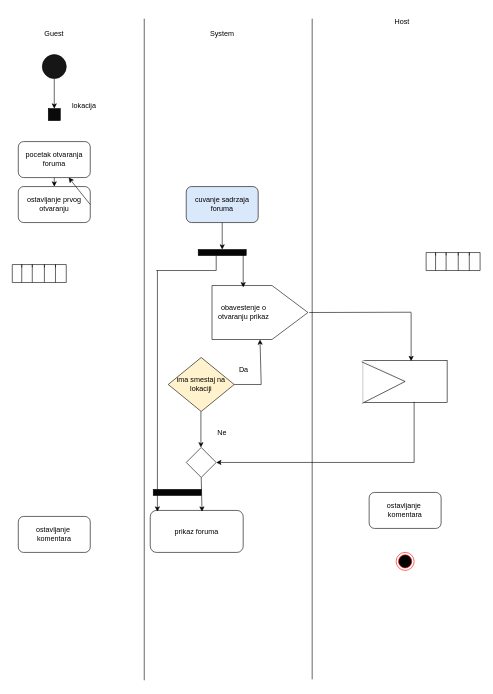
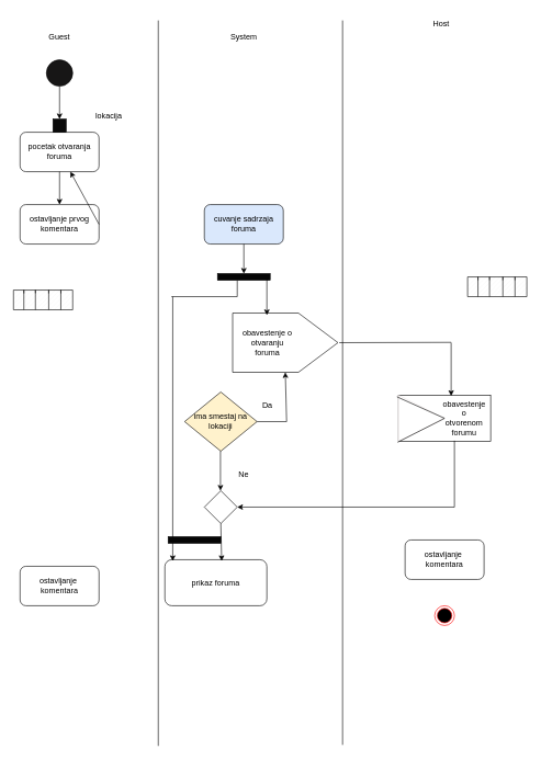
  <mxCell id="0" />
  <mxCell id="1" parent="0" />
  <mxCell id="2" value="" style="endArrow=none;html=1;rounded=0;" edge="1" parent="1"><mxGeometry width="50" height="50" relative="1" as="geometry"><mxPoint x="240" y="1133.2" as="sourcePoint" /><mxPoint x="240" as="targetPoint" y="30" /></mxGeometry></mxCell>
  <mxCell id="3" value="" style="endArrow=none;html=1;rounded=0;" edge="1" parent="1"><mxGeometry width="50" height="50" relative="1" as="geometry"><mxPoint x="520" y="1131.6" as="sourcePoint" /><mxPoint x="520" as="targetPoint" y="30" /></mxGeometry></mxCell>
  <mxCell id="4" value="Guest" style="text;html=1;align=center;verticalAlign=middle;whiteSpace=wrap;rounded=0;" vertex="1" parent="1"><mxGeometry x="60" y="40" width="60" height="30" as="geometry" /></mxCell>
  <mxCell id="5" value="Host" style="text;html=1;align=center;verticalAlign=middle;whiteSpace=wrap;rounded=0;" vertex="1" parent="1"><mxGeometry x="640" y="20" width="60" height="30" as="geometry" /></mxCell>
  <mxCell id="6" value="System" style="text;html=1;align=center;verticalAlign=middle;whiteSpace=wrap;rounded=0;" vertex="1" parent="1"><mxGeometry x="340" y="40" width="60" height="30" as="geometry" /></mxCell>
  <mxCell id="7" value="" style="ellipse;whiteSpace=wrap;html=1;aspect=fixed;fillColor=#171616;" vertex="1" parent="1"><mxGeometry x="70" y="90" width="40" height="40" as="geometry" /></mxCell>
- <mxCell id="8" value="pocetak otvaranja foruma" style="rounded=1;whiteSpace=wrap;html=1;" vertex="1" parent="1"><mxGeometry x="30" y="235" width="120" height="60" as="geometry" /></mxCell>
+ <mxCell id="8" value="pocetak otvaranja foruma" style="rounded=1;whiteSpace=wrap;html=1;" vertex="1" parent="1"><mxGeometry x="30" y="200" width="120" height="60" as="geometry" /></mxCell>
  <mxCell id="9" value="" style="endArrow=classic;html=1;rounded=0;" edge="1" parent="1" target="10"><mxGeometry width="50" height="50" relative="1" as="geometry"><mxPoint x="90" y="130" as="sourcePoint" /><mxPoint x="90" y="180" as="targetPoint" /></mxGeometry></mxCell>
  <mxCell id="10" value="" style="rounded=0;whiteSpace=wrap;html=1;fillColor=#0a0a0a;" vertex="1" parent="1"><mxGeometry x="80" y="180" width="20" height="20" as="geometry" /></mxCell>
- <mxCell id="11" value="lokacija" style="text;html=1;align=center;verticalAlign=middle;whiteSpace=wrap;rounded=0;" vertex="1" parent="1"><mxGeometry x="110" y="160" width="60" height="30" as="geometry" /></mxCell>
+ <mxCell id="11" value="lokacija" style="text;html=1;align=center;verticalAlign=middle;whiteSpace=wrap;rounded=0;" vertex="1" parent="1"><mxGeometry x="135" y="160" width="60" height="30" as="geometry" /></mxCell>
  <mxCell id="12" value="" style="endArrow=classic;html=1;rounded=0;exitX=0.5;exitY=1;exitDx=0;exitDy=0;" edge="1" parent="1" source="8"><mxGeometry width="50" height="50" relative="1" as="geometry"><mxPoint x="360" y="280" as="sourcePoint" /><mxPoint x="90" y="310" as="targetPoint" /></mxGeometry></mxCell>
  <mxCell id="13" value="" style="shape=offPageConnector;whiteSpace=wrap;html=1;rotation=-90;" vertex="1" parent="1"><mxGeometry x="388" y="440" width="90" height="160" as="geometry" /></mxCell>
- <mxCell id="14" value="&lt;div&gt;obavestenje o otvaranju prikaz&lt;/div&gt;" style="text;html=1;align=center;verticalAlign=middle;whiteSpace=wrap;rounded=0;" vertex="1" parent="1"><mxGeometry x="360.5" y="490" width="90" height="60" as="geometry" /></mxCell>
+ <mxCell id="14" value="&lt;div&gt;obavestenje o otvaranju foruma&lt;/div&gt;" style="text;html=1;align=center;verticalAlign=middle;whiteSpace=wrap;rounded=0;" vertex="1" parent="1"><mxGeometry x="360.5" y="490" width="90" height="60" as="geometry" /></mxCell>
  <mxCell id="15" value="" style="ellipse;html=1;shape=endState;fillColor=#000000;strokeColor=#ff0000;" vertex="1" parent="1"><mxGeometry x="660" y="920" width="30" height="30" as="geometry" /></mxCell>
  <mxCell id="16" value="" style="group" vertex="1" connectable="0" parent="1"><mxGeometry x="605" y="600" width="140" height="70" as="geometry" /></mxCell>
  <mxCell id="17" value="" style="rounded=0;whiteSpace=wrap;html=1;container=0;" vertex="1" parent="16"><mxGeometry width="140" height="70" as="geometry" /></mxCell>
  <mxCell id="18" value="" style="triangle;whiteSpace=wrap;html=1;strokeColor=#ebe5e5;container=0;" vertex="1" parent="16"><mxGeometry width="70" height="70" as="geometry" /></mxCell>
  <mxCell id="19" value="" style="endArrow=none;html=1;rounded=0;entryX=-0.033;entryY=0.033;entryDx=0;entryDy=0;entryPerimeter=0;exitX=1;exitY=0.5;exitDx=0;exitDy=0;" edge="1" parent="16" source="18" target="18"><mxGeometry width="50" height="50" relative="1" as="geometry"><mxPoint x="46.667" y="70" as="sourcePoint" /><mxPoint x="105" y="11.667" as="targetPoint" /></mxGeometry></mxCell>
  <mxCell id="20" value="" style="endArrow=none;html=1;rounded=0;entryX=1;entryY=0.5;entryDx=0;entryDy=0;exitX=-0.02;exitY=1.02;exitDx=0;exitDy=0;exitPerimeter=0;" edge="1" parent="16" source="18" target="18"><mxGeometry width="50" height="50" relative="1" as="geometry"><mxPoint x="46.667" y="70" as="sourcePoint" /><mxPoint x="105" y="11.667" as="targetPoint" /></mxGeometry></mxCell>
+ <mxCell id="21" value="obavestenje o otvorenom forumu" style="text;html=1;align=center;verticalAlign=middle;whiteSpace=wrap;rounded=0;" vertex="1" parent="16"><mxGeometry x="70" y="20" width="60" height="30" as="geometry" /></mxCell>
  <mxCell id="22" value="ima smestaj na lokaciji" style="rhombus;whiteSpace=wrap;html=1;fillColor=#fff2cc;" vertex="1" parent="1"><mxGeometry x="280" y="595" width="110" height="90" as="geometry" /></mxCell>
  <mxCell id="23" value="" style="endArrow=classic;html=1;rounded=0;entryX=0.5;entryY=0;entryDx=0;entryDy=0;" edge="1" parent="1"><mxGeometry width="50" height="50" relative="1" as="geometry"><mxPoint x="334.5" y="685" as="sourcePoint" /><mxPoint x="334.5" y="745" as="targetPoint" /></mxGeometry></mxCell>
  <mxCell id="24" value="Da" style="text;html=1;align=center;verticalAlign=middle;whiteSpace=wrap;rounded=0;" vertex="1" parent="1"><mxGeometry x="375.5" y="600" width="60" height="30" as="geometry" /></mxCell>
  <mxCell id="25" value="Ne" style="text;html=1;align=center;verticalAlign=middle;whiteSpace=wrap;rounded=0;" vertex="1" parent="1"><mxGeometry x="340" y="705" width="60" height="30" as="geometry" /></mxCell>
- <mxCell id="26" value="ostavljanje prvog otvaranju" style="rounded=1;whiteSpace=wrap;html=1;" vertex="1" parent="1"><mxGeometry x="30" y="310" width="120" height="60" as="geometry" /></mxCell>
+ <mxCell id="26" value="ostavljanje prvog komentara" style="rounded=1;whiteSpace=wrap;html=1;" vertex="1" parent="1"><mxGeometry x="30" y="310" width="120" height="60" as="geometry" /></mxCell>
  <mxCell id="27" value="" style="endArrow=none;html=1;rounded=0;entryX=1;entryY=0.5;entryDx=0;entryDy=0;" edge="1" parent="1" target="22"><mxGeometry width="50" height="50" relative="1" as="geometry"><mxPoint x="435" y="640" as="sourcePoint" /><mxPoint x="303" y="570" as="targetPoint" /></mxGeometry></mxCell>
  <mxCell id="28" value="ostavljanje&amp;nbsp;&lt;div&gt;komentara&lt;/div&gt;" style="rounded=1;whiteSpace=wrap;html=1;" vertex="1" parent="1"><mxGeometry x="30" y="860" width="120" height="60" as="geometry" /></mxCell>
  <mxCell id="29" value="ostavljanje&amp;nbsp;&lt;div&gt;komentara&lt;/div&gt;" style="rounded=1;whiteSpace=wrap;html=1;" vertex="1" parent="1"><mxGeometry x="615" y="820" width="120" height="60" as="geometry" /></mxCell>
  <mxCell id="30" value="prikaz foruma" style="rounded=1;whiteSpace=wrap;html=1;" vertex="1" parent="1"><mxGeometry x="250" y="850" width="155" height="70" as="geometry" /></mxCell>
  <mxCell id="31" value="" style="rhombus;whiteSpace=wrap;html=1;" vertex="1" parent="1"><mxGeometry x="310" y="745" width="50" height="50" as="geometry" /></mxCell>
  <mxCell id="32" value="" style="endArrow=classic;html=1;rounded=0;entryX=1;entryY=0.5;entryDx=0;entryDy=0;" edge="1" parent="1"><mxGeometry width="50" height="50" relative="1" as="geometry"><mxPoint x="690" y="770" as="sourcePoint" /><mxPoint x="360" y="770" as="targetPoint" /></mxGeometry></mxCell>
  <mxCell id="33" value="" style="endArrow=none;html=1;rounded=0;" edge="1" parent="1"><mxGeometry width="50" height="50" relative="1" as="geometry"><mxPoint x="690" y="770" as="sourcePoint" /><mxPoint x="690" y="669" as="targetPoint" /></mxGeometry></mxCell>
  <mxCell id="34" value="" style="group" vertex="1" connectable="0" parent="1"><mxGeometry x="20" y="440" width="90" height="30" as="geometry" /></mxCell>
  <mxCell id="35" value="" style="verticalLabelPosition=bottom;verticalAlign=top;html=1;shape=mxgraph.basic.patternFillRect;fillStyle=diag;step=5;fillStrokeWidth=0.2;fillStrokeColor=#dddddd;" vertex="1" parent="34"><mxGeometry width="90" height="30" as="geometry" /></mxCell>
  <mxCell id="36" value="" style="endArrow=none;html=1;rounded=0;entryX=0.372;entryY=0.16;entryDx=0;entryDy=0;entryPerimeter=0;" edge="1" parent="34" target="35"><mxGeometry width="50" height="50" relative="1" as="geometry"><mxPoint x="33.3" y="30" as="sourcePoint" /><mxPoint x="18.45" y="12" as="targetPoint" /><Array as="points"><mxPoint x="33.3" /></Array></mxGeometry></mxCell>
  <mxCell id="37" value="" style="endArrow=none;html=1;rounded=0;entryX=0.372;entryY=0.16;entryDx=0;entryDy=0;entryPerimeter=0;" edge="1" parent="34"><mxGeometry width="50" height="50" relative="1" as="geometry"><mxPoint x="53.55" y="30" as="sourcePoint" /><mxPoint x="53.55" y="5" as="targetPoint" /><Array as="points"><mxPoint x="53.55" /></Array></mxGeometry></mxCell>
  <mxCell id="38" value="" style="endArrow=none;html=1;rounded=0;entryX=0.372;entryY=0.16;entryDx=0;entryDy=0;entryPerimeter=0;" edge="1" parent="34"><mxGeometry width="50" height="50" relative="1" as="geometry"><mxPoint x="72" y="30" as="sourcePoint" /><mxPoint x="72" y="5" as="targetPoint" /><Array as="points"><mxPoint x="72" /></Array></mxGeometry></mxCell>
  <mxCell id="39" value="" style="endArrow=none;html=1;rounded=0;entryX=0.372;entryY=0.16;entryDx=0;entryDy=0;entryPerimeter=0;" edge="1" parent="34"><mxGeometry width="50" height="50" relative="1" as="geometry"><mxPoint x="15.75" y="30" as="sourcePoint" /><mxPoint x="15.75" y="5" as="targetPoint" /><Array as="points"><mxPoint x="15.75" /></Array></mxGeometry></mxCell>
  <mxCell id="40" value="" style="group" vertex="1" connectable="0" parent="1"><mxGeometry x="710" y="420" width="90" height="30" as="geometry" /></mxCell>
  <mxCell id="41" value="" style="verticalLabelPosition=bottom;verticalAlign=top;html=1;shape=mxgraph.basic.patternFillRect;fillStyle=diag;step=5;fillStrokeWidth=0.2;fillStrokeColor=#dddddd;" vertex="1" parent="40"><mxGeometry width="90" height="30" as="geometry" /></mxCell>
  <mxCell id="42" value="" style="endArrow=none;html=1;rounded=0;entryX=0.372;entryY=0.16;entryDx=0;entryDy=0;entryPerimeter=0;" edge="1" parent="40" target="41"><mxGeometry width="50" height="50" relative="1" as="geometry"><mxPoint x="33.3" y="30" as="sourcePoint" /><mxPoint x="18.45" y="12" as="targetPoint" /><Array as="points"><mxPoint x="33.3" /></Array></mxGeometry></mxCell>
  <mxCell id="43" value="" style="endArrow=none;html=1;rounded=0;entryX=0.372;entryY=0.16;entryDx=0;entryDy=0;entryPerimeter=0;" edge="1" parent="40"><mxGeometry width="50" height="50" relative="1" as="geometry"><mxPoint x="53.55" y="30" as="sourcePoint" /><mxPoint x="53.55" y="5" as="targetPoint" /><Array as="points"><mxPoint x="53.55" /></Array></mxGeometry></mxCell>
  <mxCell id="44" value="" style="endArrow=none;html=1;rounded=0;entryX=0.372;entryY=0.16;entryDx=0;entryDy=0;entryPerimeter=0;" edge="1" parent="40"><mxGeometry width="50" height="50" relative="1" as="geometry"><mxPoint x="72" y="30" as="sourcePoint" /><mxPoint x="72" y="5" as="targetPoint" /><Array as="points"><mxPoint x="72" /></Array></mxGeometry></mxCell>
  <mxCell id="45" value="" style="endArrow=none;html=1;rounded=0;entryX=0.372;entryY=0.16;entryDx=0;entryDy=0;entryPerimeter=0;" edge="1" parent="40"><mxGeometry width="50" height="50" relative="1" as="geometry"><mxPoint x="15.75" y="30" as="sourcePoint" /><mxPoint x="15.75" y="5" as="targetPoint" /><Array as="points"><mxPoint x="15.75" /></Array></mxGeometry></mxCell>
  <mxCell id="46" value="" style="endArrow=classic;html=1;rounded=0;entryX=0;entryY=0.5;entryDx=0;entryDy=0;" edge="1" parent="1" target="13"><mxGeometry width="50" height="50" relative="1" as="geometry"><mxPoint x="435" y="640" as="sourcePoint" /><mxPoint x="415" y="520" as="targetPoint" /></mxGeometry></mxCell>
  <mxCell id="47" value="" style="endArrow=classic;html=1;rounded=0;" edge="1" parent="1"><mxGeometry width="50" height="50" relative="1" as="geometry"><mxPoint x="685" y="520" as="sourcePoint" /><mxPoint x="685" y="601" as="targetPoint" /></mxGeometry></mxCell>
  <mxCell id="48" value="" style="endArrow=none;html=1;rounded=0;" edge="1" parent="1"><mxGeometry width="50" height="50" relative="1" as="geometry"><mxPoint x="515" y="520" as="sourcePoint" /><mxPoint x="685" y="519.51" as="targetPoint" /></mxGeometry></mxCell>
  <mxCell id="49" value="cuvanje sadrzaja foruma" style="rounded=1;whiteSpace=wrap;html=1;fillColor=#dae8fc;" vertex="1" parent="1"><mxGeometry x="310" y="310" width="120" height="60" as="geometry" /></mxCell>
  <mxCell id="50" value="" style="html=1;points=[[0,0,0,0,5],[0,1,0,0,-5],[1,0,0,0,5],[1,1,0,0,-5]];perimeter=orthogonalPerimeter;outlineConnect=0;targetShapes=umlLifeline;portConstraint=eastwest;newEdgeStyle={&quot;curved&quot;:0,&quot;rounded&quot;:0};rotation=-90;fillColor=#050505;" vertex="1" parent="1"><mxGeometry x="365" y="380" width="10" height="80" as="geometry" /></mxCell>
  <mxCell id="51" value="" style="endArrow=classic;html=1;rounded=0;exitX=1;exitY=0.5;exitDx=0;exitDy=0;" edge="1" parent="1" source="26" target="8"><mxGeometry width="50" height="50" relative="1" as="geometry"><mxPoint x="360" y="280" as="sourcePoint" /><mxPoint x="410" y="230" as="targetPoint" /></mxGeometry></mxCell>
  <mxCell id="52" value="" style="endArrow=classic;html=1;rounded=0;exitX=0.5;exitY=1;exitDx=0;exitDy=0;" edge="1" parent="1" source="49" target="50"><mxGeometry width="50" height="50" relative="1" as="geometry"><mxPoint x="360" y="480" as="sourcePoint" /><mxPoint x="410" y="430" as="targetPoint" /></mxGeometry></mxCell>
  <mxCell id="53" value="" style="endArrow=classic;html=1;rounded=0;exitX=0.5;exitY=1;exitDx=0;exitDy=0;entryX=0.557;entryY=0.029;entryDx=0;entryDy=0;entryPerimeter=0;" edge="1" parent="1" source="31" target="30"><mxGeometry width="50" height="50" relative="1" as="geometry"><mxPoint x="360" y="720" as="sourcePoint" /><mxPoint x="410" y="670" as="targetPoint" /></mxGeometry></mxCell>
  <mxCell id="54" value="" style="endArrow=classic;html=1;rounded=0;entryX=0.077;entryY=0.029;entryDx=0;entryDy=0;entryPerimeter=0;" edge="1" parent="1" target="30"><mxGeometry width="50" height="50" relative="1" as="geometry"><mxPoint x="262" y="450" as="sourcePoint" /><mxPoint x="300" y="770" as="targetPoint" /></mxGeometry></mxCell>
  <mxCell id="55" value="" style="endArrow=none;html=1;rounded=0;" edge="1" parent="1"><mxGeometry width="50" height="50" relative="1" as="geometry"><mxPoint x="260" y="450" as="sourcePoint" /><mxPoint x="360" y="450" as="targetPoint" /></mxGeometry></mxCell>
  <mxCell id="56" value="" style="endArrow=none;html=1;rounded=0;" edge="1" parent="1" target="50"><mxGeometry width="50" height="50" relative="1" as="geometry"><mxPoint x="360" y="450" as="sourcePoint" /><mxPoint x="410" y="570" as="targetPoint" /></mxGeometry></mxCell>
  <mxCell id="57" value="" style="endArrow=classic;html=1;rounded=0;exitX=0;exitY=1;exitDx=0;exitDy=-5;exitPerimeter=0;" edge="1" parent="1"><mxGeometry width="50" height="50" relative="1" as="geometry"><mxPoint x="405" y="423" as="sourcePoint" /><mxPoint x="405" y="478" as="targetPoint" /></mxGeometry></mxCell>
  <mxCell id="58" value="" style="html=1;points=[[0,0,0,0,5],[0,1,0,0,-5],[1,0,0,0,5],[1,1,0,0,-5]];perimeter=orthogonalPerimeter;outlineConnect=0;targetShapes=umlLifeline;portConstraint=eastwest;newEdgeStyle={&quot;curved&quot;:0,&quot;rounded&quot;:0};rotation=-90;fillColor=#050505;" vertex="1" parent="1"><mxGeometry x="290" y="780" width="10" height="80" as="geometry" /></mxCell>
